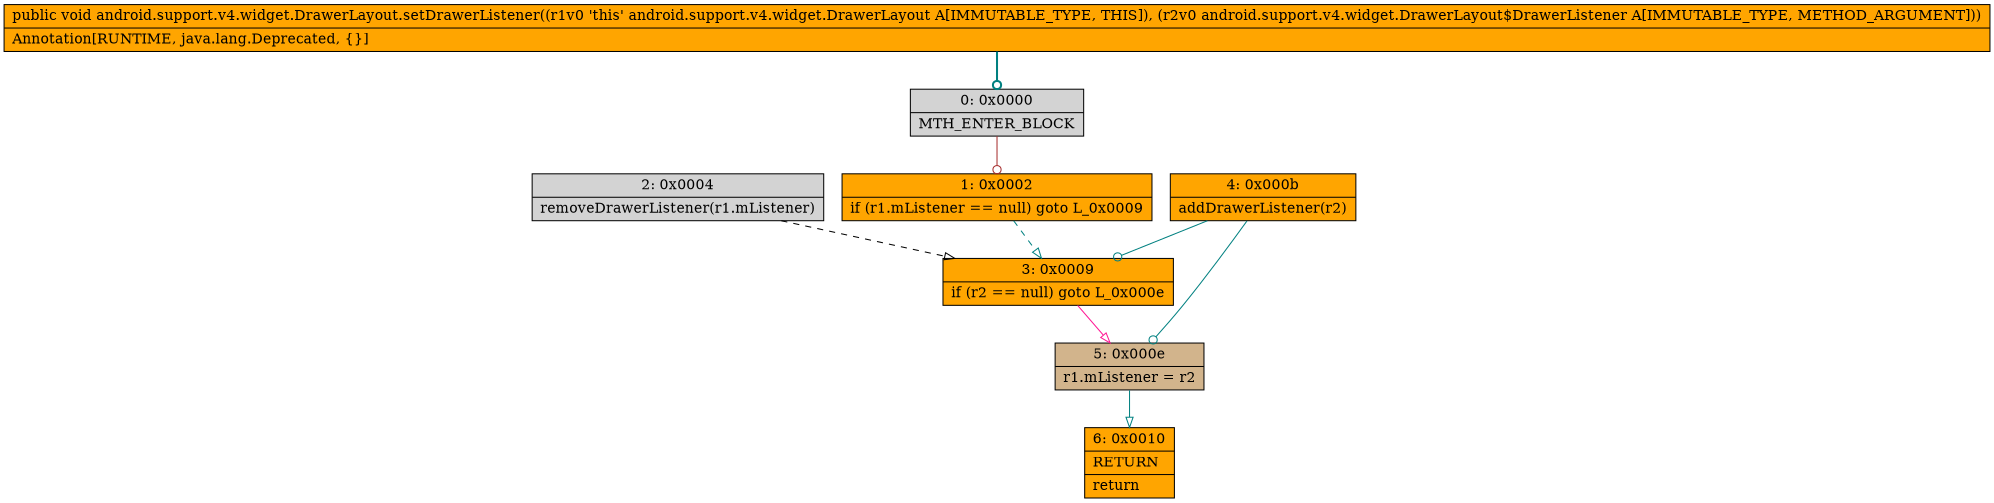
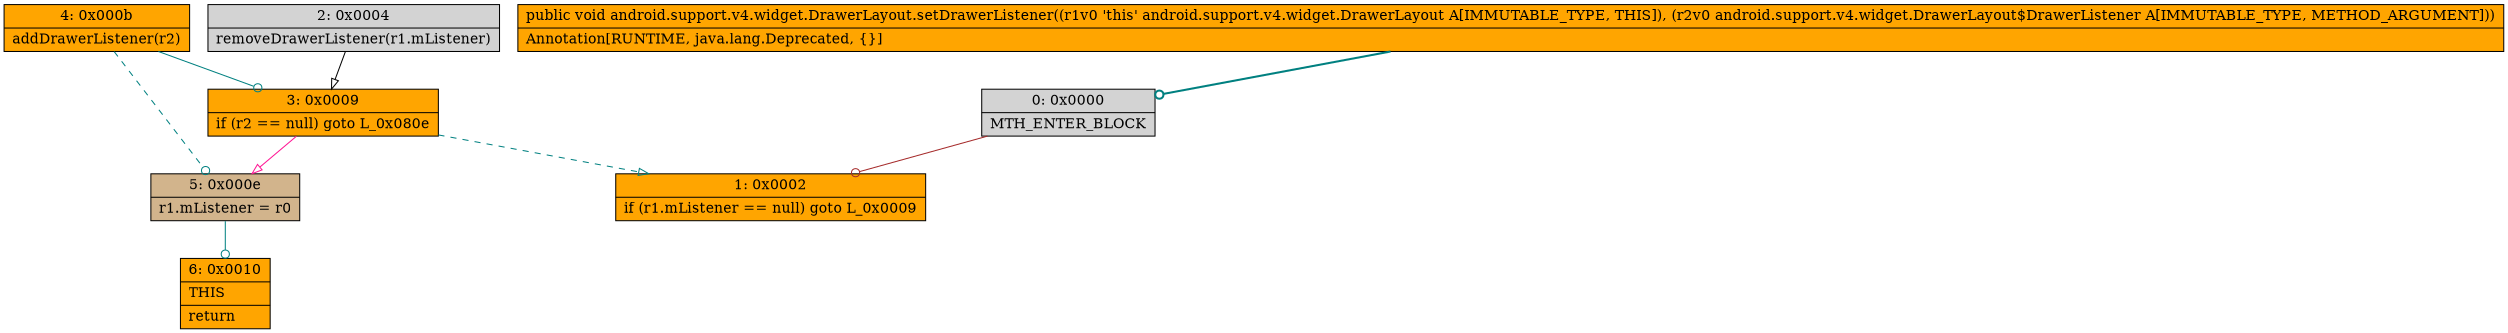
  digraph {
    node [fillcolor=orange shape=record style=filled]
    edge [arrowhead=odot color=teal style=solid]
    n1 [fillcolor=lightgrey label="{0\:\ 0x0000|MTH_ENTER_BLOCK\l}"]
    n2 [label="{1\:\ 0x0002|if (r1.mListener == null) goto L_0x0009\l}"]
-   n3 [label="{3\:\ 0x0009|if (r2 == null) goto L_0x000e\l}"]
+   n3 [label="{3\:\ 0x0009|if (r2 == null) goto L_0x080e\l}"]
    n4 [fillcolor=lightgrey label="{2\:\ 0x0004|removeDrawerListener(r1.mListener)\l}"]
-   n5 [fillcolor=tan label="{5\:\ 0x000e|r1.mListener = r2\l}"]
+   n5 [fillcolor=tan label="{5\:\ 0x000e|r1.mListener = r0\l}"]
    n6 [label="{4\:\ 0x000b|addDrawerListener(r2)\l}"]
-   n7 [label="{6\:\ 0x0010|RETURN\l|return\l}"]
+   n7 [label="{6\:\ 0x0010|THIS\l|return\l}"]
    n8 [label="{public void android.support.v4.widget.DrawerLayout.setDrawerListener((r1v0 'this' android.support.v4.widget.DrawerLayout A[IMMUTABLE_TYPE, THIS]), (r2v0 android.support.v4.widget.DrawerLayout$DrawerListener A[IMMUTABLE_TYPE, METHOD_ARGUMENT]))  | Annotation[RUNTIME, java.lang.Deprecated, \{\}]\l}"]
    n1 -> n2 [color=brown]
-   n2 -> n3 [arrowhead=onormal style=dashed]
+   n3 -> n2 [arrowhead=onormal style=dashed]
    n3 -> n5 [arrowhead=onormal color=deeppink]
-   n4 -> n3 [arrowhead=onormal color=black style=dashed]
-   n5 -> n7 [arrowhead=onormal]
+   n4 -> n3 [arrowhead=onormal color=black]
+   n5 -> n7
    n6 -> n3
-   n6 -> n5
+   n6 -> n5 [style=dashed]
    n8 -> n1 [style=bold]
  }
